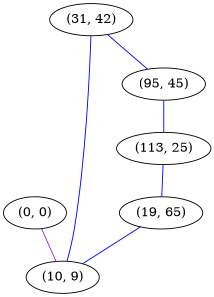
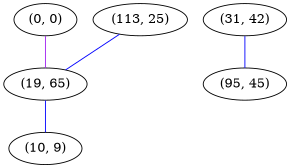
  graph {
    edge [color=blue weight=1]
    "(0, 0)"
    "(10, 9)"
    "(31, 42)"
    "(95, 45)"
    "(113, 25)"
    "(19, 65)"
-   "(0, 0)" -- "(10, 9)" [color=purple weight=4]
-   "(31, 42)" -- "(10, 9)" [weight=3]
+   "(0, 0)" -- "(19, 65)" [color=purple weight=4]
    "(31, 42)" -- "(95, 45)"
-   "(95, 45)" -- "(113, 25)" [weight=3]
    "(113, 25)" -- "(19, 65)"
    "(19, 65)" -- "(10, 9)"
  }
